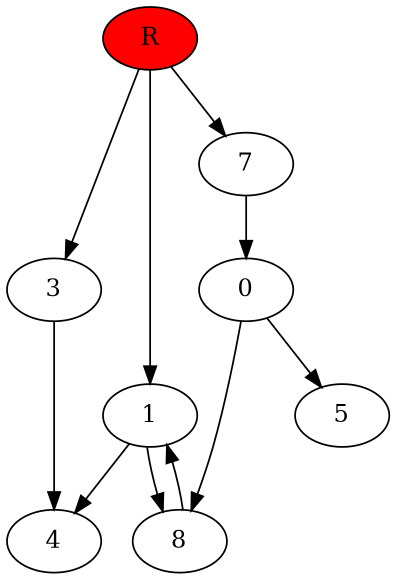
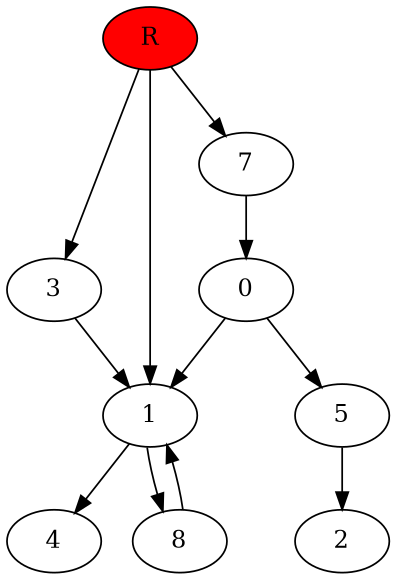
  digraph {
    1
    4
    8
    3
    5
+   2
    n7 [label=0]
    7
    R [fillcolor="#ff0000" style=filled]
    1 -> 4
    1 -> 8
    8 -> 1
-   3 -> 4
-   n7 -> 8
+   3 -> 1
+   5 -> 2
+   n7 -> 1
    n7 -> 5
    7 -> n7
    R -> 1
    R -> 3
    R -> 7
  }
